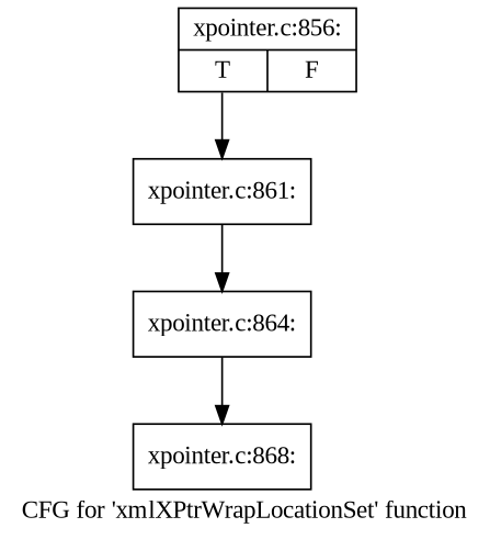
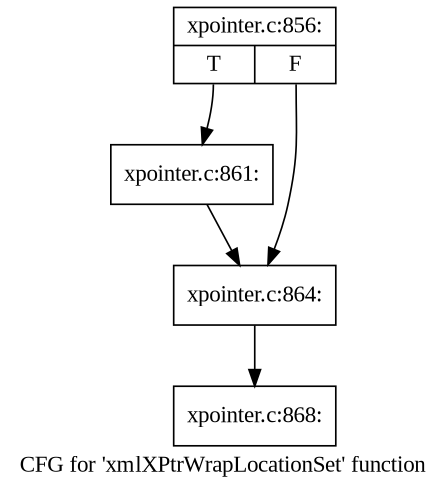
  digraph {
    fontname="Liberation Serif"
    label="CFG for 'xmlXPtrWrapLocationSet' function"
    node [fontname="Liberation Serif" shape=record]
    edge [fontname="Liberation Serif"]
    n1 [label="{xpointer.c:856:|{<s0>T|<s1>F}}"]
    n2 [label="{xpointer.c:861:}"]
    n3 [label="{xpointer.c:864:}"]
    n4 [label="{xpointer.c:868:}"]
    n1 -> n2 [tailport=s0]
+   n1 -> n3 [tailport=s1]
    n2 -> n3
    n3 -> n4
  }
